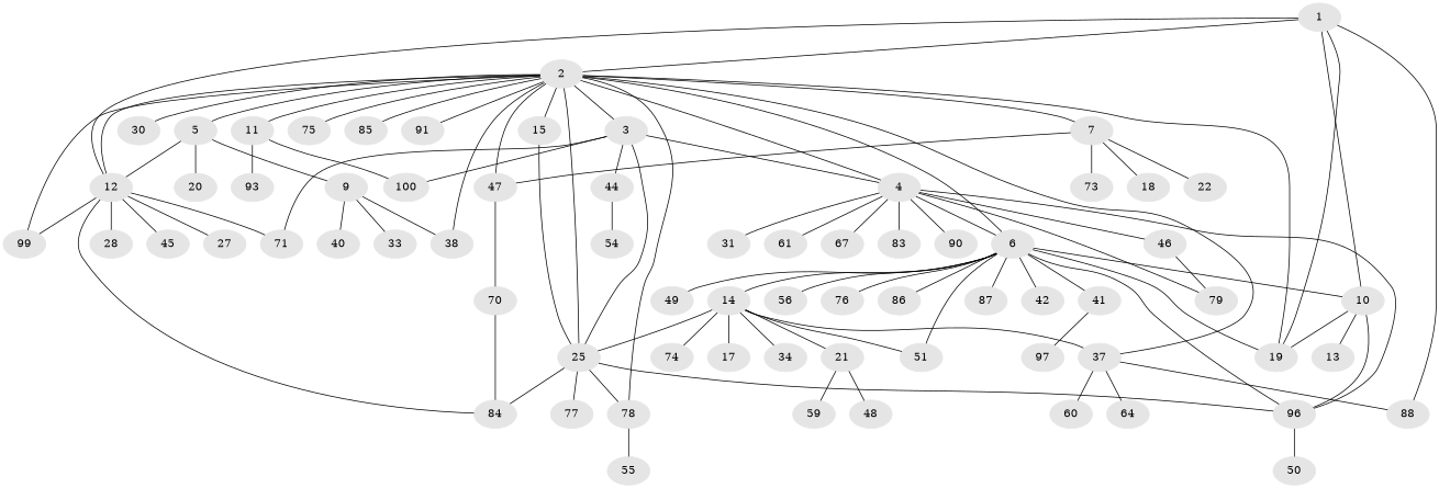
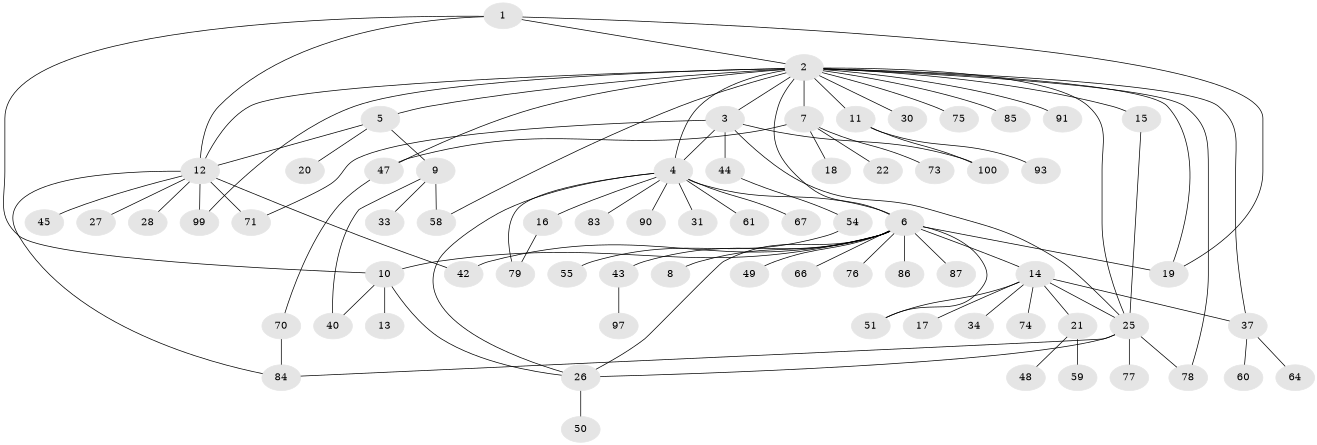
  graph {
    node [color=gray90 style=filled]
    1 [super="+57"]
    2 [super="+24"]
    10 [super="+52"]
    12 [super="+72"]
    19 [super="+69"]
-   88 [super="+95"]
    3 [super="+43"]
    4 [super="+53"]
    5 [super="+39"]
    6 [super="+81"]
    7 [super="+80"]
    11 [super="+35"]
    15 [super="+65"]
    25 [super="+29"]
    30
    37 [super="+64"]
    n17 [label=78 super="+78"]
    47 [super="+66"]
-   58 [label=38]
+   58
    75
    85 [super="+89"]
    91 [super="+92"]
    99
-   26 [super="+46" label=96]
+   26 [super="+46"]
    40 [super="+68"]
    13
    71
    42
    27
    28
    45
    84
    44
    100
-   16 [super="+36" label=46]
+   16 [super="+36"]
    31
    61
    67
    79
    83
    90
    9 [super="+32"]
    20
+   8
    14 [super="+98"]
-   41 [super="+63"]
+   41 [super="+63" label=43]
    49
    51
-   56
+   56 [label=66]
    76
    86
    87
    18 [super="+94"]
    22
    73
    93
    77
    60
    n59 [label=64]
    55 [super="+96"]
    70 [super="+82"]
    54
    50
    33
    17
    21 [super="+23"]
    34
    74
    97
    48
    59
    1 -- 2
    1 -- 10
    1 -- 12
    1 -- 19
-   1 -- 88
    2 -- 12
    2 -- 19
    2 -- 3 [weight=2]
    2 -- 4
    2 -- 5
    2 -- 6
    2 -- 7 [weight=2]
    2 -- 11
    2 -- 15
    2 -- 25
    2 -- 30
    2 -- 37
    2 -- n17
    2 -- 47
    2 -- 58
    2 -- 75
    2 -- 85
    2 -- 91
    2 -- 99
    10 -- 26
-   10 -- 19
+   10 -- 40
    10 -- 13
    12 -- 99
    12 -- 71
+   12 -- 42
    12 -- 27
    12 -- 28
    12 -- 45
    12 -- 84
    3 -- 4
    3 -- 25
    3 -- 71
    3 -- 44
    3 -- 100
    4 -- 6
    4 -- 26
    4 -- 16
    4 -- 31
    4 -- 61
    4 -- 67
    4 -- 79
    4 -- 83
    4 -- 90
    5 -- 12
    5 -- 9
    5 -- 20
    6 -- 10
    6 -- 19
    6 -- 26
    6 -- 42
+   6 -- 8
    6 -- 14
    6 -- 41
    6 -- 49
    6 -- 51
    6 -- 56
    6 -- 76
    6 -- 86
    6 -- 87
    7 -- 47
    7 -- 18
    7 -- 22
    7 -- 73
    11 -- 100
    11 -- 93
    15 -- 25
    25 -- n17
    25 -- 26
    25 -- 84
    25 -- 77
-   37 -- 88
    37 -- 60
    37 -- n59
-   n17 -- 55
+   54 -- 55
    47 -- 70
    26 -- 50
    44 -- 54
    16 -- 79
    9 -- 58
    9 -- 40
    9 -- 33
    14 -- 25
    14 -- 37
    14 -- 51
    14 -- 17
    14 -- 21
    14 -- 34
    14 -- 74
    41 -- 97
    70 -- 84
    21 -- 48
    21 -- 59
  }
